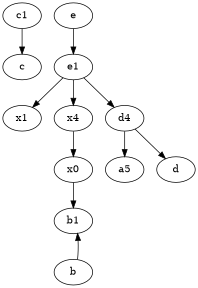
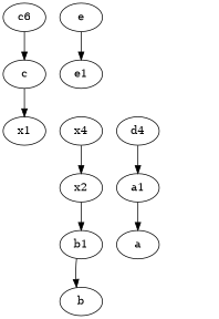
  digraph {
-   c1
+   c1 [label=c6]
    c
-   a1 [label=a5]
+   a1
+   a
    e1
    x1
    n7 [label=x4]
    n8 [label=d4]
-   x0
-   d
+   x0 [label=x2]
    b1
    b
    e
    c1 -> c
-   e1 -> x1
-   e1 -> n7
-   e1 -> n8
+   a1 -> a
+   c -> x1
    n7 -> x0
    n8 -> a1
-   n8 -> d
    x0 -> b1
-   b -> b1
+   b1 -> b
    e -> e1
  }
